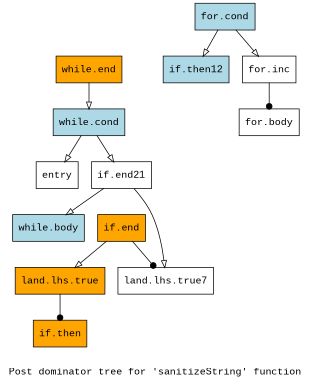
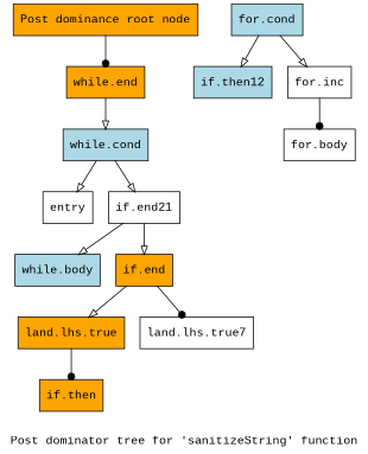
  digraph {
    fontname="Liberation Mono"
    label="Post dominator tree for 'sanitizeString' function"
    node [fillcolor=orange fontname="Liberation Mono" shape=record style=filled]
    edge [arrowhead=onormal fontname="Liberation Mono"]
+   n1 [label="{Post dominance root node}"]
    n2 [label="{while.end}"]
    n3 [fillcolor=lightblue label="{while.cond}"]
    n4 [fillcolor=white label="{entry}"]
    n5 [fillcolor=white label="{if.end21}"]
    n6 [fillcolor=lightblue label="{while.body}"]
    n7 [label="{if.end}"]
    n8 [label="{land.lhs.true}"]
    n9 [fillcolor=white label="{land.lhs.true7}"]
    n10 [label="{if.then}"]
    n11 [fillcolor=lightblue label="{for.cond}"]
    n12 [fillcolor=lightblue label="{if.then12}"]
    n13 [fillcolor=white label="{for.inc}"]
    n14 [fillcolor=white label="{for.body}"]
+   n1 -> n2 [arrowhead=dot]
    n2 -> n3
    n3 -> n4
    n3 -> n5
    n5 -> n6
-   n5 -> n9
+   n5 -> n7
    n7 -> n8
    n7 -> n9 [arrowhead=dot]
    n8 -> n10 [arrowhead=dot]
    n11 -> n12
    n11 -> n13
    n13 -> n14 [arrowhead=dot]
  }
